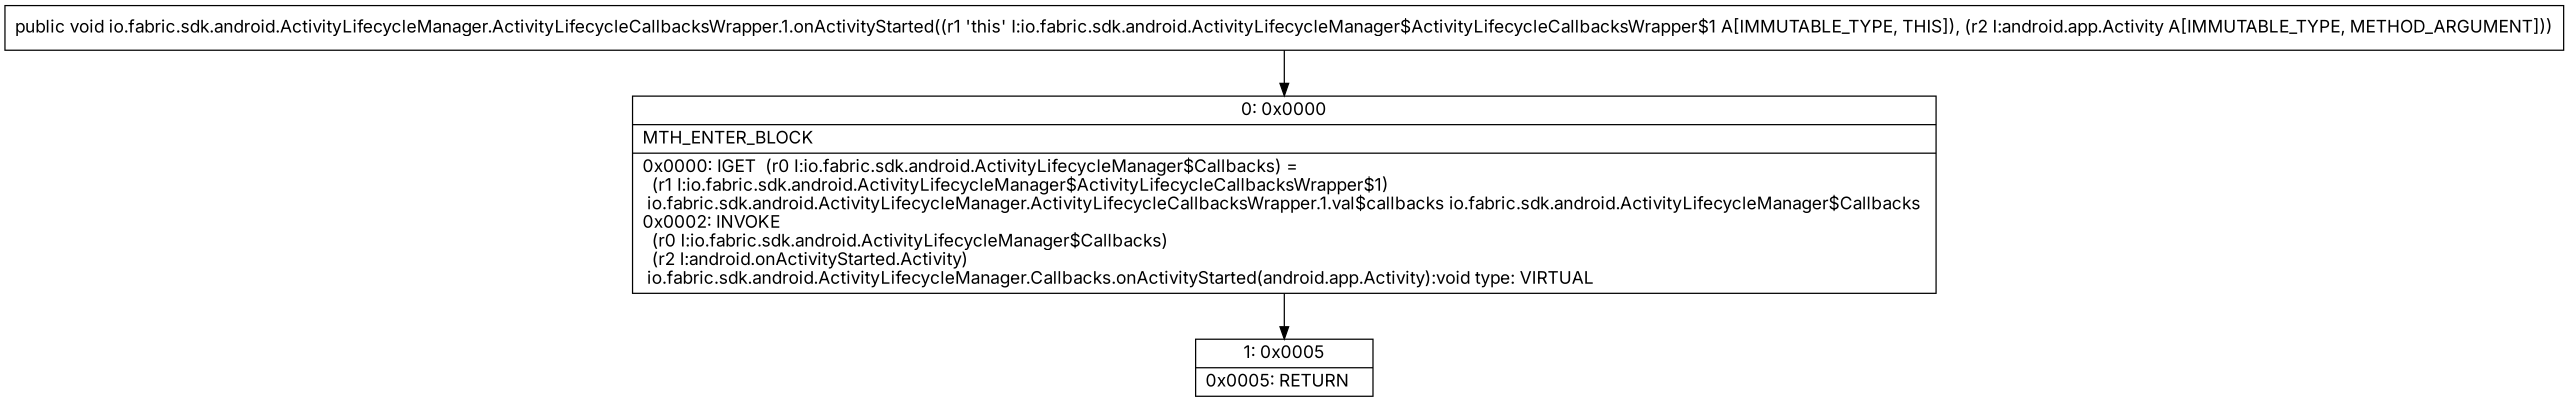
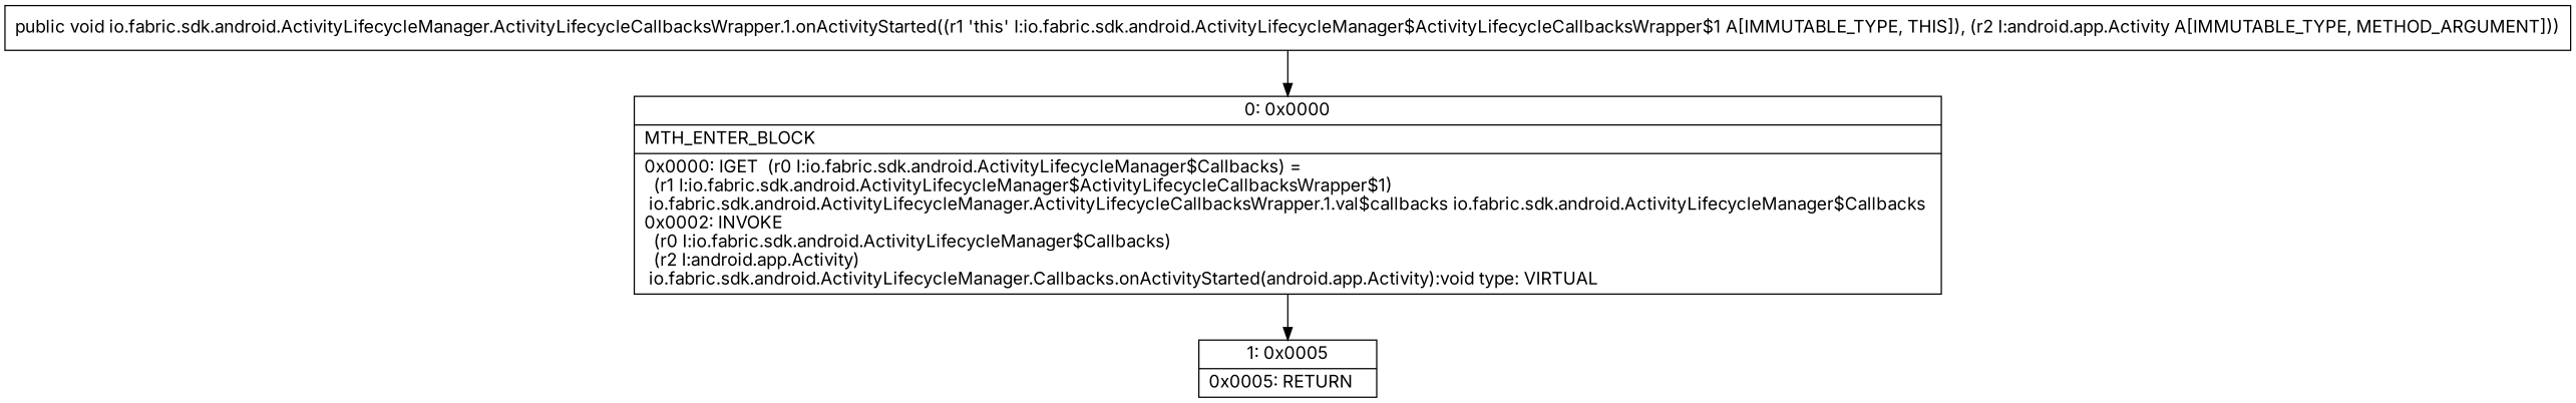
  digraph {
    fontname=Inter
    node [shape=record fontname=Inter]
    edge [fontname=Inter]
-   n1 [label="{0\:\ 0x0000|MTH_ENTER_BLOCK\l|0x0000: IGET  (r0 I:io.fabric.sdk.android.ActivityLifecycleManager$Callbacks) = \l  (r1 I:io.fabric.sdk.android.ActivityLifecycleManager$ActivityLifecycleCallbacksWrapper$1)\l io.fabric.sdk.android.ActivityLifecycleManager.ActivityLifecycleCallbacksWrapper.1.val$callbacks io.fabric.sdk.android.ActivityLifecycleManager$Callbacks \l0x0002: INVOKE  \l  (r0 I:io.fabric.sdk.android.ActivityLifecycleManager$Callbacks)\l  (r2 I:android.onActivityStarted.Activity)\l io.fabric.sdk.android.ActivityLifecycleManager.Callbacks.onActivityStarted(android.app.Activity):void type: VIRTUAL \l}"]
+   n1 [label="{0\:\ 0x0000|MTH_ENTER_BLOCK\l|0x0000: IGET  (r0 I:io.fabric.sdk.android.ActivityLifecycleManager$Callbacks) = \l  (r1 I:io.fabric.sdk.android.ActivityLifecycleManager$ActivityLifecycleCallbacksWrapper$1)\l io.fabric.sdk.android.ActivityLifecycleManager.ActivityLifecycleCallbacksWrapper.1.val$callbacks io.fabric.sdk.android.ActivityLifecycleManager$Callbacks \l0x0002: INVOKE  \l  (r0 I:io.fabric.sdk.android.ActivityLifecycleManager$Callbacks)\l  (r2 I:android.app.Activity)\l io.fabric.sdk.android.ActivityLifecycleManager.Callbacks.onActivityStarted(android.app.Activity):void type: VIRTUAL \l}"]
    n2 [label="{1\:\ 0x0005|0x0005: RETURN   \l}"]
    n3 [label="{public void io.fabric.sdk.android.ActivityLifecycleManager.ActivityLifecycleCallbacksWrapper.1.onActivityStarted((r1 'this' I:io.fabric.sdk.android.ActivityLifecycleManager$ActivityLifecycleCallbacksWrapper$1 A[IMMUTABLE_TYPE, THIS]), (r2 I:android.app.Activity A[IMMUTABLE_TYPE, METHOD_ARGUMENT])) }"]
    n1 -> n2
    n3 -> n1
  }
